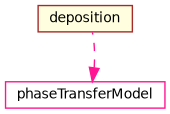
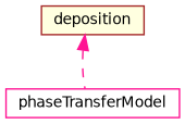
  digraph {
    node [fontname=Helvetica fontsize=10 shape=box style=filled]
    n1 [color=brown fillcolor=lightyellow fontcolor=black height=0.2 label=deposition width=0.4]
    n2 [color=deeppink fillcolor=white height=0.2 label=phaseTransferModel width=0.4]
-   n2 -> n1 [color=deeppink dir=back fontname=Helvetica fontsize=10 labelfontname=Helvetica labelfontsize=10 style=dashed]
+   n1 -> n2 [color=deeppink dir=back fontname=Helvetica fontsize=10 labelfontname=Helvetica labelfontsize=10 style=dashed]
  }
